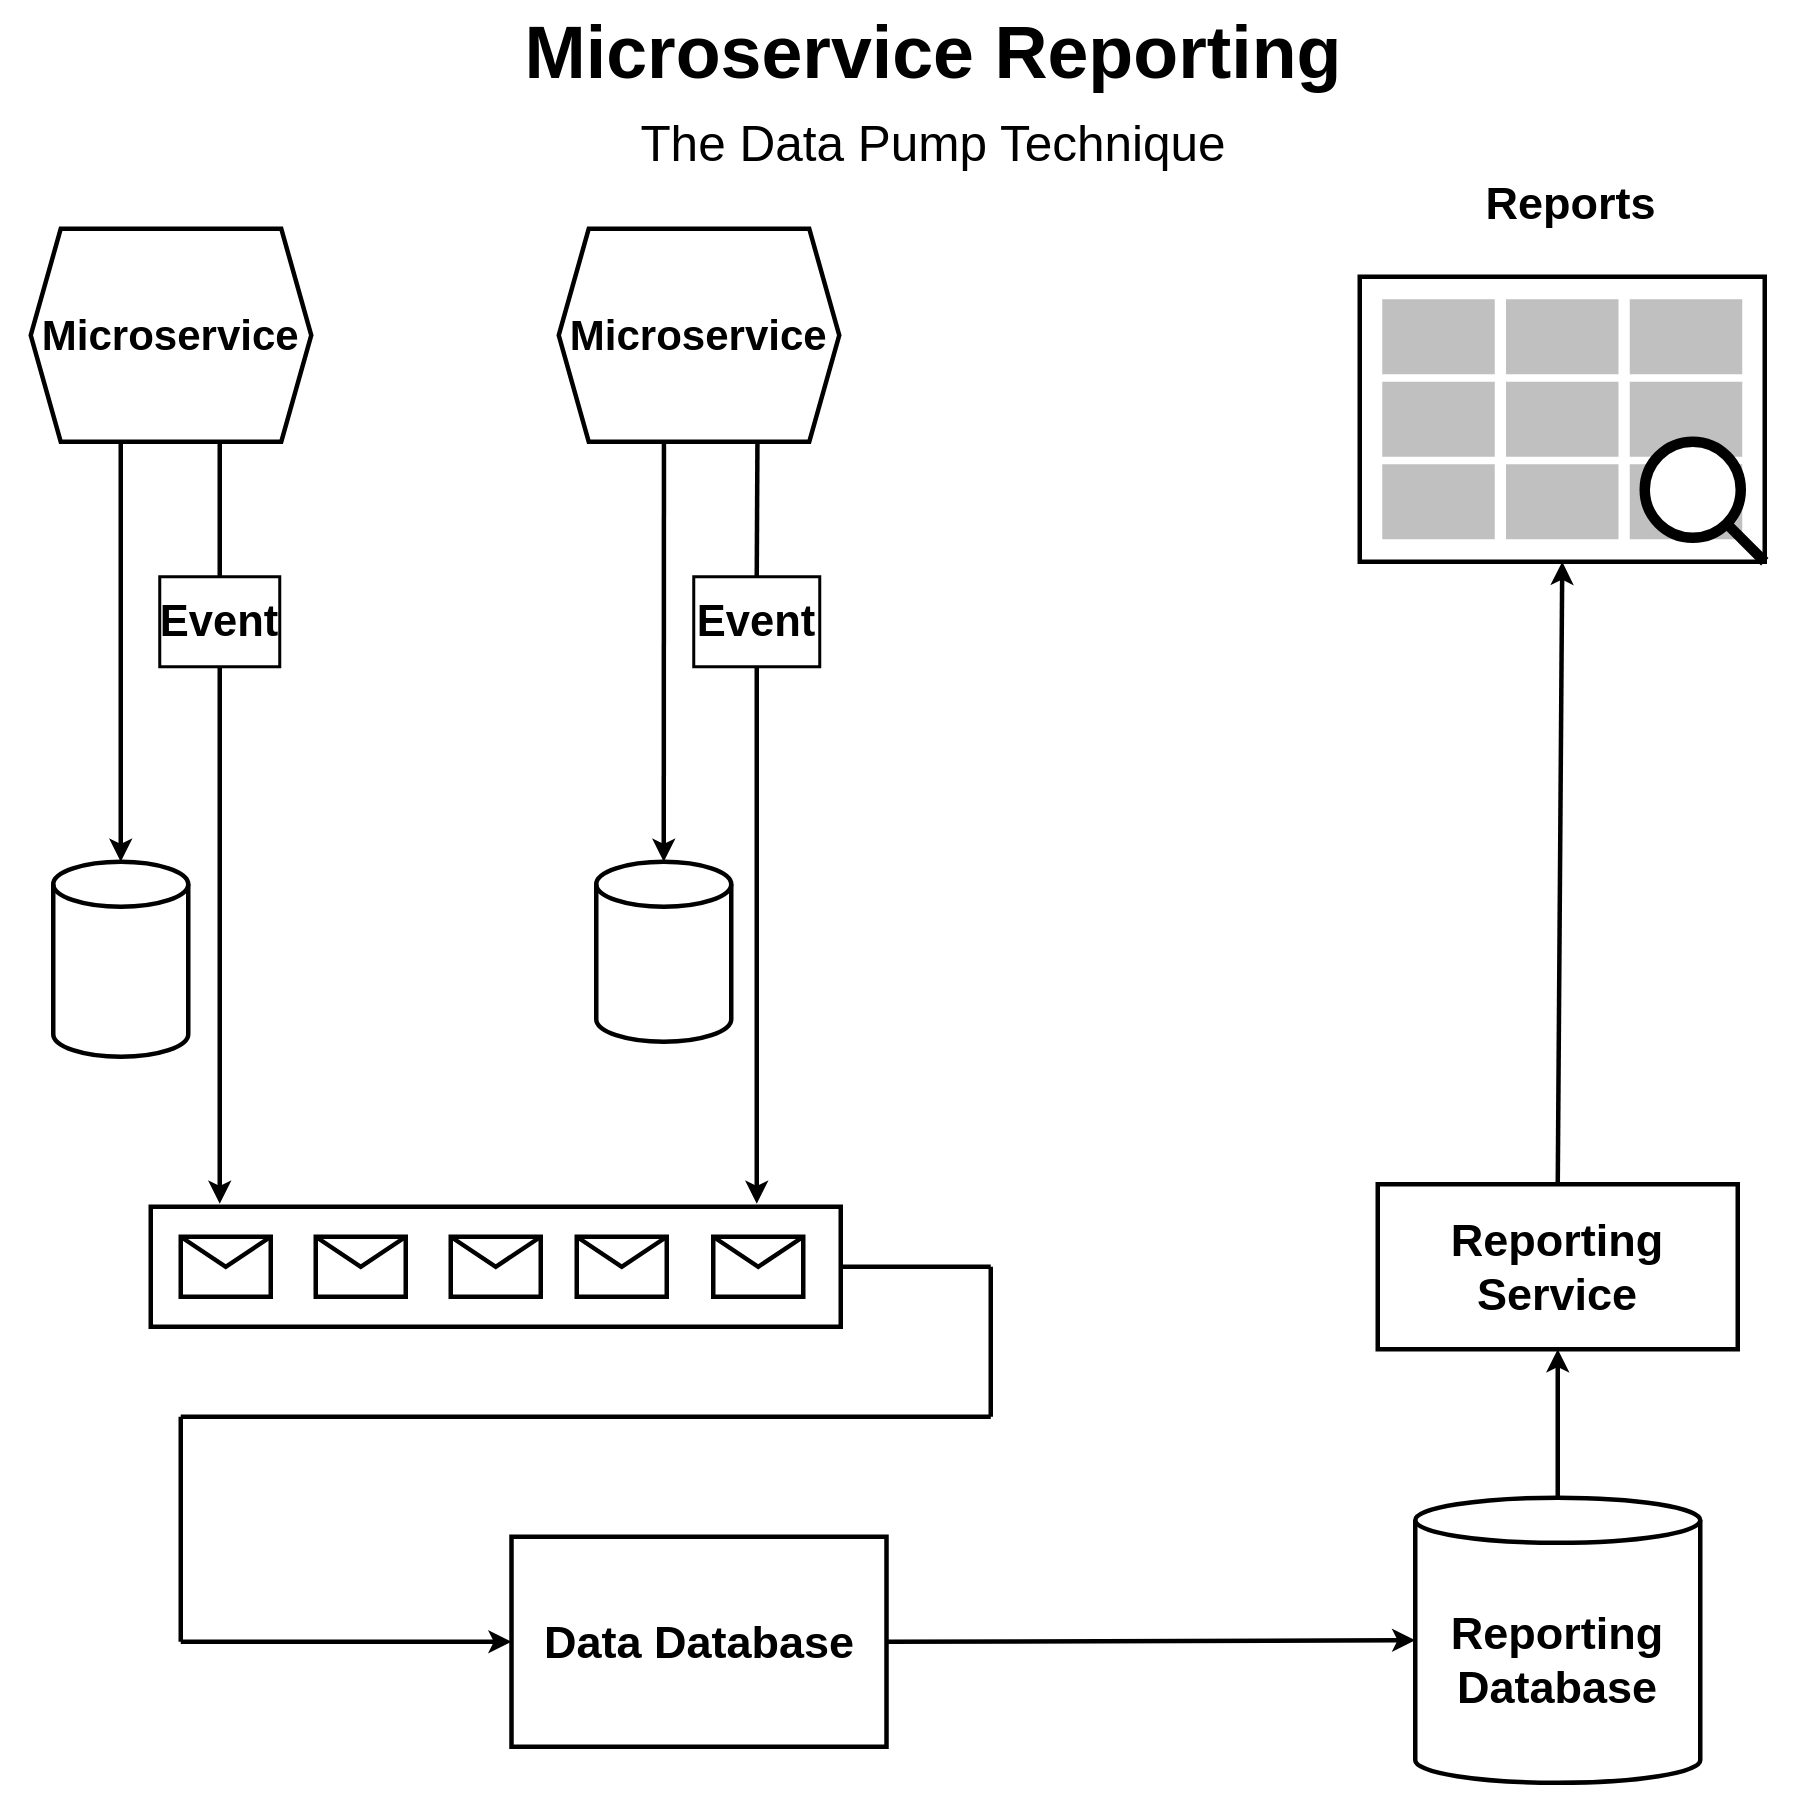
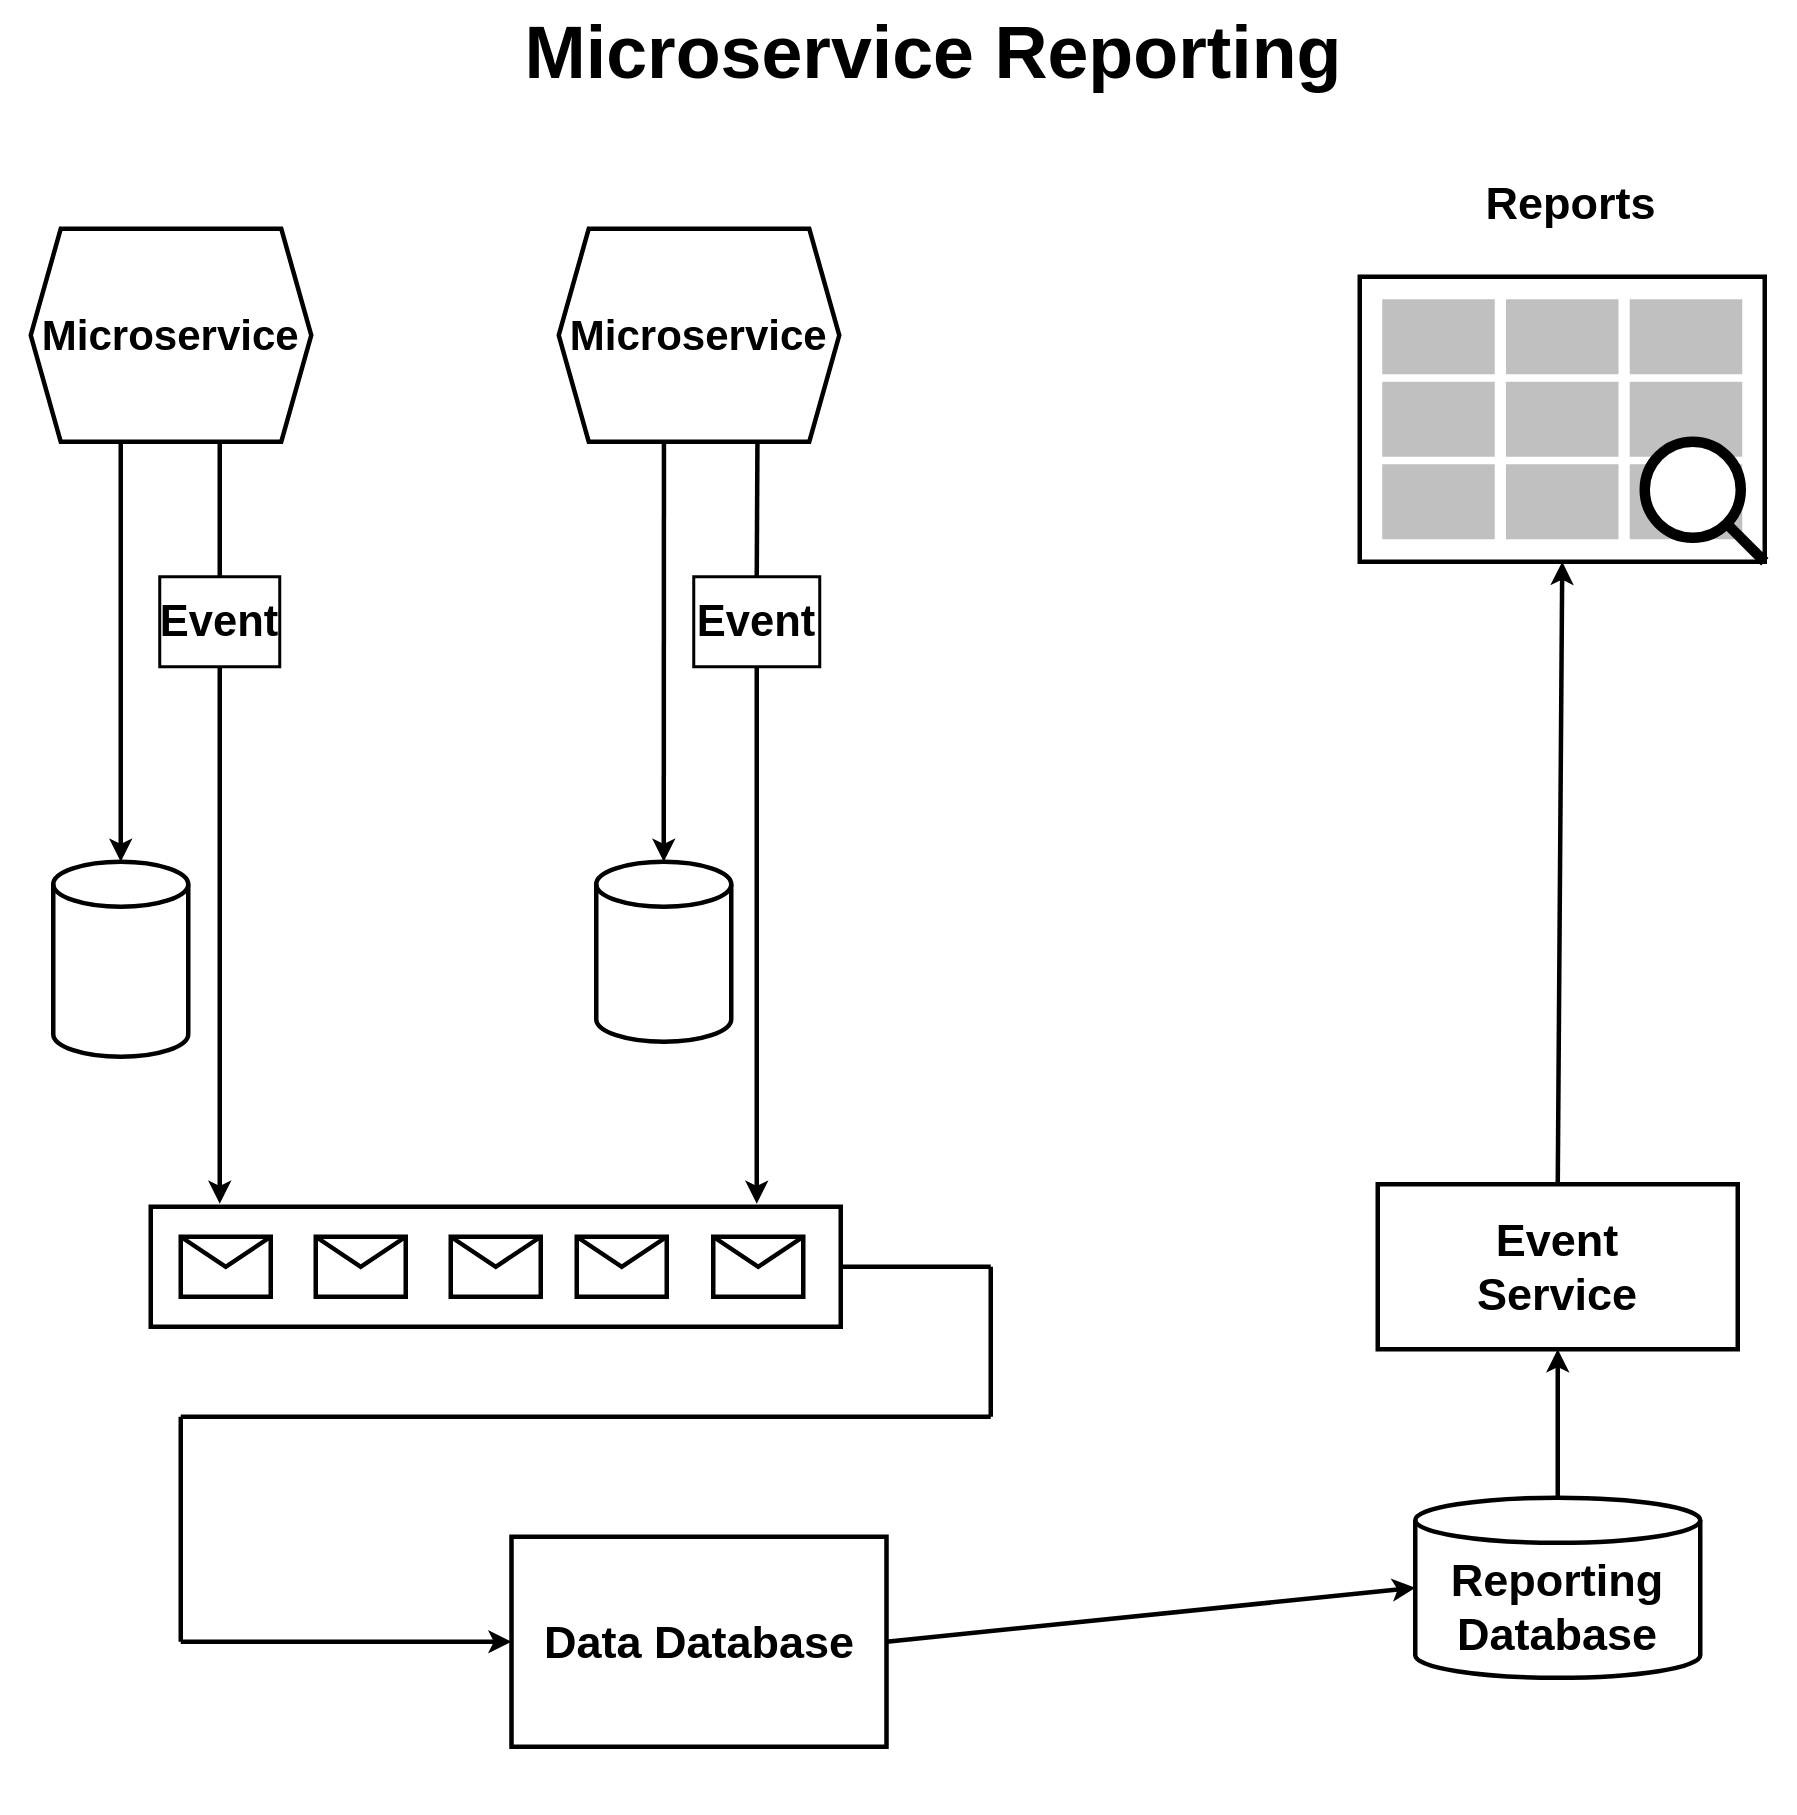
  <mxCell id="0" />
  <mxCell id="1" parent="0" />
  <mxCell id="2" value="Microservice" style="shape=hexagon;perimeter=hexagonPerimeter2;whiteSpace=wrap;html=1;fixedSize=1;fontSize=28;strokeWidth=3;fontStyle=1" vertex="1" parent="1"><mxGeometry x="20" y="152" width="187" height="142" as="geometry" /></mxCell>
  <mxCell id="3" value="" style="shape=cylinder3;whiteSpace=wrap;html=1;boundedLbl=1;backgroundOutline=1;size=15;fontSize=27;strokeWidth=3;" vertex="1" parent="1"><mxGeometry x="35" y="574" width="90" height="130" as="geometry" /></mxCell>
  <mxCell id="4" value="" style="shape=cylinder3;whiteSpace=wrap;html=1;boundedLbl=1;backgroundOutline=1;size=15;fontSize=27;strokeWidth=3;" vertex="1" parent="1"><mxGeometry x="397" y="574" width="90" height="120" as="geometry" /></mxCell>
  <mxCell id="5" value="Microservice" style="shape=hexagon;perimeter=hexagonPerimeter2;whiteSpace=wrap;html=1;fixedSize=1;fontSize=28;strokeWidth=3;fontStyle=1" vertex="1" parent="1"><mxGeometry x="372" y="152" width="187" height="142" as="geometry" /></mxCell>
  <mxCell id="6" value="" style="endArrow=classic;html=1;rounded=0;fontSize=27;entryX=0.5;entryY=0;entryDx=0;entryDy=0;entryPerimeter=0;strokeWidth=3;" edge="1" parent="1" target="3"><mxGeometry width="50" height="50" relative="1" as="geometry"><mxPoint x="80" y="294" as="sourcePoint" /><mxPoint x="430" y="654" as="targetPoint" /></mxGeometry></mxCell>
  <mxCell id="7" value="" style="endArrow=classic;html=1;rounded=0;fontSize=27;exitX=0.375;exitY=1;exitDx=0;exitDy=0;entryX=0.5;entryY=0;entryDx=0;entryDy=0;entryPerimeter=0;strokeWidth=3;" edge="1" parent="1" source="5" target="4"><mxGeometry width="50" height="50" relative="1" as="geometry"><mxPoint x="380" y="704" as="sourcePoint" /><mxPoint x="430" y="654" as="targetPoint" /></mxGeometry></mxCell>
  <mxCell id="8" value="" style="rounded=0;whiteSpace=wrap;html=1;fontSize=27;strokeWidth=3;fillColor=#FFFFFF;" vertex="1" parent="1"><mxGeometry x="100" y="804" width="460" height="80" as="geometry" /></mxCell>
  <mxCell id="9" value="" style="shape=message;html=1;whiteSpace=wrap;html=1;outlineConnect=0;fontSize=27;strokeWidth=3;fillColor=#FFFFFF;" vertex="1" parent="1"><mxGeometry x="120" y="824" width="60" height="40" as="geometry" /></mxCell>
  <mxCell id="10" value="" style="shape=message;html=1;whiteSpace=wrap;html=1;outlineConnect=0;fontSize=27;strokeWidth=3;fillColor=#FFFFFF;" vertex="1" parent="1"><mxGeometry x="475" y="824" width="60" height="40" as="geometry" /></mxCell>
  <mxCell id="11" value="" style="shape=message;html=1;whiteSpace=wrap;html=1;outlineConnect=0;fontSize=27;strokeWidth=3;fillColor=#FFFFFF;" vertex="1" parent="1"><mxGeometry x="210" y="824" width="60" height="40" as="geometry" /></mxCell>
  <mxCell id="12" value="" style="shape=message;html=1;whiteSpace=wrap;html=1;outlineConnect=0;fontSize=27;strokeWidth=3;fillColor=#FFFFFF;" vertex="1" parent="1"><mxGeometry x="300" y="824" width="60" height="40" as="geometry" /></mxCell>
  <mxCell id="13" value="" style="shape=message;html=1;whiteSpace=wrap;html=1;outlineConnect=0;fontSize=27;strokeWidth=3;fillColor=#FFFFFF;" vertex="1" parent="1"><mxGeometry x="384" y="824" width="60" height="40" as="geometry" /></mxCell>
  <mxCell id="14" value="Data Database" style="rounded=0;whiteSpace=wrap;html=1;fontSize=30;strokeWidth=3;fillColor=#FFFFFF;fontStyle=1" vertex="1" parent="1"><mxGeometry x="340.5" y="1024" width="250" height="140" as="geometry" /></mxCell>
- <mxCell id="15" value="&lt;span style=&quot;font-size: 30px; font-weight: 700;&quot;&gt;Reporting Database&lt;/span&gt;" style="shape=cylinder3;whiteSpace=wrap;html=1;boundedLbl=1;backgroundOutline=1;size=15;fontSize=30;strokeWidth=3;" vertex="1" parent="1"><mxGeometry x="943" y="998" width="190" height="190" as="geometry" /></mxCell>
- <mxCell id="16" value="Reporting &lt;br style=&quot;font-size: 30px;&quot;&gt;Service" style="rounded=0;whiteSpace=wrap;html=1;fontSize=30;strokeWidth=3;fillColor=#FFFFFF;fontStyle=1" vertex="1" parent="1"><mxGeometry x="918" y="789" width="240" height="110" as="geometry" /></mxCell>
+ <mxCell id="15" value="&lt;span style=&quot;font-size: 30px; font-weight: 700;&quot;&gt;Reporting Database&lt;/span&gt;" style="shape=cylinder3;whiteSpace=wrap;html=1;boundedLbl=1;backgroundOutline=1;size=15;fontSize=30;strokeWidth=3;" vertex="1" parent="1"><mxGeometry x="943" y="998" width="190" height="120" as="geometry" /></mxCell>
+ <mxCell id="16" value="Event &lt;br style=&quot;font-size: 30px;&quot;&gt;Service" style="rounded=0;whiteSpace=wrap;html=1;fontSize=30;strokeWidth=3;fillColor=#FFFFFF;fontStyle=1" vertex="1" parent="1"><mxGeometry x="918" y="789" width="240" height="110" as="geometry" /></mxCell>
  <mxCell id="17" value="" style="endArrow=classic;html=1;rounded=0;fontSize=29;strokeWidth=3;entryX=0.5;entryY=1;entryDx=0;entryDy=0;exitX=0.5;exitY=0;exitDx=0;exitDy=0;" edge="1" parent="1" source="16" target="19"><mxGeometry width="50" height="50" relative="1" as="geometry"><mxPoint x="403" y="674" as="sourcePoint" /><mxPoint x="453" y="624" as="targetPoint" /></mxGeometry></mxCell>
  <mxCell id="18" value="" style="group" vertex="1" connectable="0" parent="1"><mxGeometry x="906" y="184" width="270" height="190" as="geometry" /></mxCell>
  <mxCell id="19" value="" style="rounded=0;whiteSpace=wrap;html=1;fontSize=29;strokeWidth=3;fillColor=#FFFFFF;" vertex="1" parent="18"><mxGeometry width="270" height="190" as="geometry" /></mxCell>
  <mxCell id="20" value="" style="html=1;verticalLabelPosition=bottom;labelBackgroundColor=#ffffff;verticalAlign=top;shadow=0;dashed=0;strokeWidth=1;shape=mxgraph.ios7ui.iconGrid;fillColor=#c0c0c0;gridSize=3,3;fontSize=29;" vertex="1" parent="18"><mxGeometry x="15" y="15" width="240" height="160" as="geometry" /></mxCell>
  <mxCell id="21" value="" style="html=1;verticalLabelPosition=bottom;align=center;labelBackgroundColor=#ffffff;verticalAlign=top;strokeWidth=7;strokeColor=#000000;shadow=0;dashed=0;shape=mxgraph.ios7.icons.looking_glass;fontSize=27;fillColor=#FFFFFF;" vertex="1" parent="18"><mxGeometry x="190" y="110" width="80" height="80" as="geometry" /></mxCell>
  <mxCell id="22" value="" style="endArrow=classic;html=1;rounded=0;fontSize=29;strokeWidth=3;entryX=0.5;entryY=1;entryDx=0;entryDy=0;exitX=0.5;exitY=0;exitDx=0;exitDy=0;exitPerimeter=0;" edge="1" parent="1" source="15" target="16"><mxGeometry width="50" height="50" relative="1" as="geometry"><mxPoint x="403" y="674" as="sourcePoint" /><mxPoint x="453" y="624" as="targetPoint" /></mxGeometry></mxCell>
  <mxCell id="23" value="" style="endArrow=classic;html=1;rounded=0;fontSize=29;strokeWidth=3;startArrow=none;" edge="1" parent="1" source="25"><mxGeometry width="50" height="50" relative="1" as="geometry"><mxPoint x="146" y="294" as="sourcePoint" /><mxPoint x="146" y="802" as="targetPoint" /></mxGeometry></mxCell>
  <mxCell id="24" value="" style="endArrow=classic;html=1;rounded=0;fontSize=29;strokeWidth=3;startArrow=none;" edge="1" parent="1" source="27"><mxGeometry width="50" height="50" relative="1" as="geometry"><mxPoint x="504.46" y="294" as="sourcePoint" /><mxPoint x="504" y="802" as="targetPoint" /></mxGeometry></mxCell>
  <mxCell id="25" value="Event" style="rounded=0;whiteSpace=wrap;html=1;fontSize=29;strokeWidth=2;fillColor=#FFFFFF;fontStyle=1" vertex="1" parent="1"><mxGeometry x="106" y="384" width="80" height="60" as="geometry" /></mxCell>
  <mxCell id="26" value="" style="endArrow=none;html=1;rounded=0;fontSize=29;strokeWidth=3;entryX=0.5;entryY=0;entryDx=0;entryDy=0;" edge="1" parent="1" target="25"><mxGeometry width="50" height="50" relative="1" as="geometry"><mxPoint x="146" y="294" as="sourcePoint" /><mxPoint x="145.54" y="810.4" as="targetPoint" /></mxGeometry></mxCell>
  <mxCell id="27" value="Event" style="rounded=0;whiteSpace=wrap;html=1;fontSize=29;strokeWidth=2;fillColor=#FFFFFF;fontStyle=1" vertex="1" parent="1"><mxGeometry x="462" y="384" width="84" height="60" as="geometry" /></mxCell>
  <mxCell id="28" value="" style="endArrow=none;html=1;rounded=0;fontSize=29;strokeWidth=3;entryX=0.5;entryY=0;entryDx=0;entryDy=0;" edge="1" parent="1" target="27"><mxGeometry width="50" height="50" relative="1" as="geometry"><mxPoint x="504.46" y="294" as="sourcePoint" /><mxPoint x="504" y="810.4" as="targetPoint" /></mxGeometry></mxCell>
  <mxCell id="29" value="" style="endArrow=classic;html=1;rounded=0;fontSize=29;strokeWidth=3;entryX=0;entryY=0.5;entryDx=0;entryDy=0;exitX=1;exitY=0.5;exitDx=0;exitDy=0;entryPerimeter=0;" edge="1" parent="1" source="14" target="15"><mxGeometry width="50" height="50" relative="1" as="geometry"><mxPoint x="350" y="794" as="sourcePoint" /><mxPoint x="560" y="1094" as="targetPoint" /></mxGeometry></mxCell>
  <mxCell id="30" value="" style="endArrow=none;html=1;rounded=0;fontSize=29;strokeWidth=3;entryX=1;entryY=0.5;entryDx=0;entryDy=0;" edge="1" parent="1" target="8"><mxGeometry width="50" height="50" relative="1" as="geometry"><mxPoint x="660" y="844" as="sourcePoint" /><mxPoint x="400" y="744" as="targetPoint" /></mxGeometry></mxCell>
  <mxCell id="31" value="" style="endArrow=none;html=1;rounded=0;fontSize=29;strokeWidth=3;" edge="1" parent="1"><mxGeometry width="50" height="50" relative="1" as="geometry"><mxPoint x="660" y="944" as="sourcePoint" /><mxPoint x="660" y="844" as="targetPoint" /></mxGeometry></mxCell>
  <mxCell id="32" value="" style="endArrow=none;html=1;rounded=0;fontSize=29;strokeWidth=3;" edge="1" parent="1"><mxGeometry width="50" height="50" relative="1" as="geometry"><mxPoint x="120" y="944" as="sourcePoint" /><mxPoint x="660" y="944" as="targetPoint" /></mxGeometry></mxCell>
  <mxCell id="33" value="" style="endArrow=none;html=1;rounded=0;fontSize=29;strokeWidth=3;" edge="1" parent="1"><mxGeometry width="50" height="50" relative="1" as="geometry"><mxPoint x="120" y="944" as="sourcePoint" /><mxPoint x="120" y="1094" as="targetPoint" /></mxGeometry></mxCell>
  <mxCell id="34" value="" style="endArrow=classic;html=1;rounded=0;fontSize=29;strokeWidth=3;entryX=0;entryY=0.5;entryDx=0;entryDy=0;" edge="1" parent="1" target="14"><mxGeometry width="50" height="50" relative="1" as="geometry"><mxPoint x="120" y="1094" as="sourcePoint" /><mxPoint x="400" y="744" as="targetPoint" /></mxGeometry></mxCell>
  <mxCell id="35" value="Microservice Reporting" style="text;html=1;strokeColor=none;fillColor=none;align=center;verticalAlign=middle;whiteSpace=wrap;rounded=0;fontSize=49;fontStyle=1" vertex="1" parent="1"><mxGeometry x="317" y="20" width="610" height="30" as="geometry" /></mxCell>
- <mxCell id="36" value="The Data Pump Technique" style="text;html=1;strokeColor=none;fillColor=none;align=center;verticalAlign=middle;whiteSpace=wrap;rounded=0;fontSize=33;" vertex="1" parent="1"><mxGeometry x="402" y="80" width="440" height="30" as="geometry" /></mxCell>
  <mxCell id="37" value="Reports" style="text;html=1;strokeColor=none;fillColor=none;align=center;verticalAlign=middle;whiteSpace=wrap;rounded=0;fontSize=30;fontStyle=1" vertex="1" parent="1"><mxGeometry x="997" y="120" width="100" height="30" as="geometry" /></mxCell>
